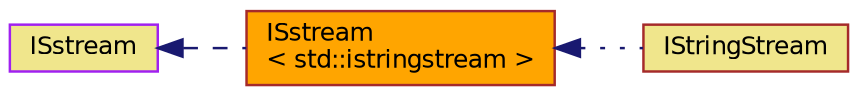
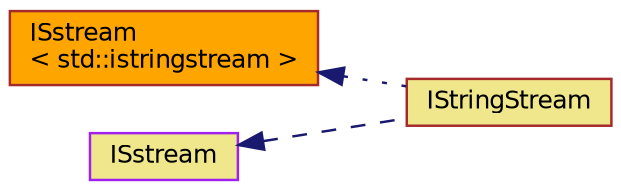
  digraph {
    rankdir=LR
    node [color=brown fillcolor=khaki fontname=Helvetica fontsize=10 shape=record style=filled]
    edge [color=midnightblue dir=back fontname=Helvetica fontsize=10 labelfontname=Helvetica labelfontsize=10]
    n1 [fontcolor=black height=0.2 label=IStringStream width=0.4]
    n2 [fillcolor=orange height=0.2 label="ISstream\l\< std::istringstream \>" width=0.4]
    n3 [color=purple height=0.2 label=ISstream width=0.4]
    n2 -> n1 [style=dotted]
-   n3 -> n2 [style=dashed]
+   n3 -> n1 [style=dashed]
  }
